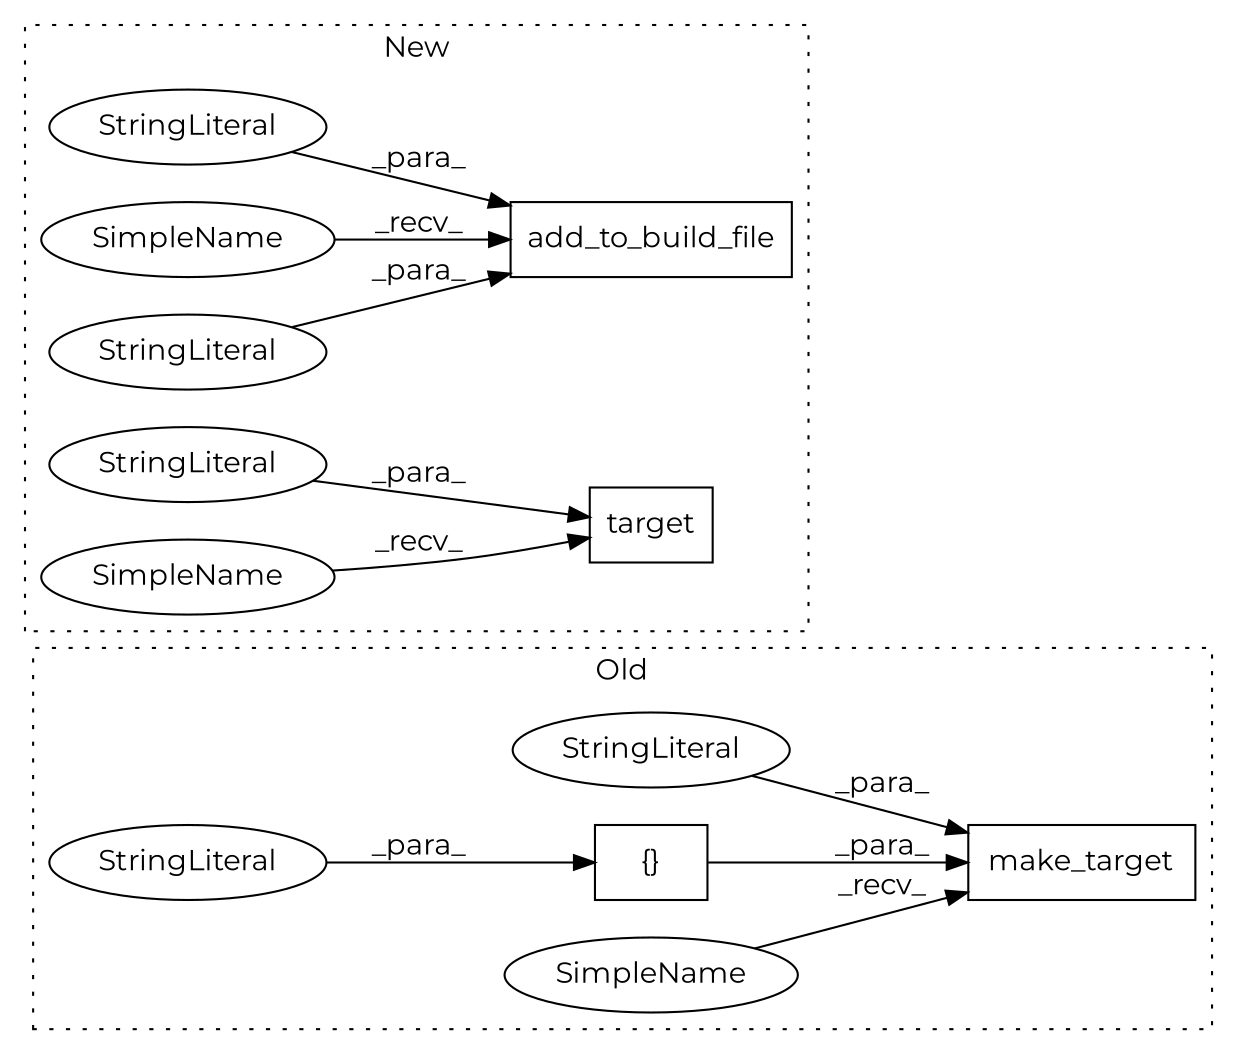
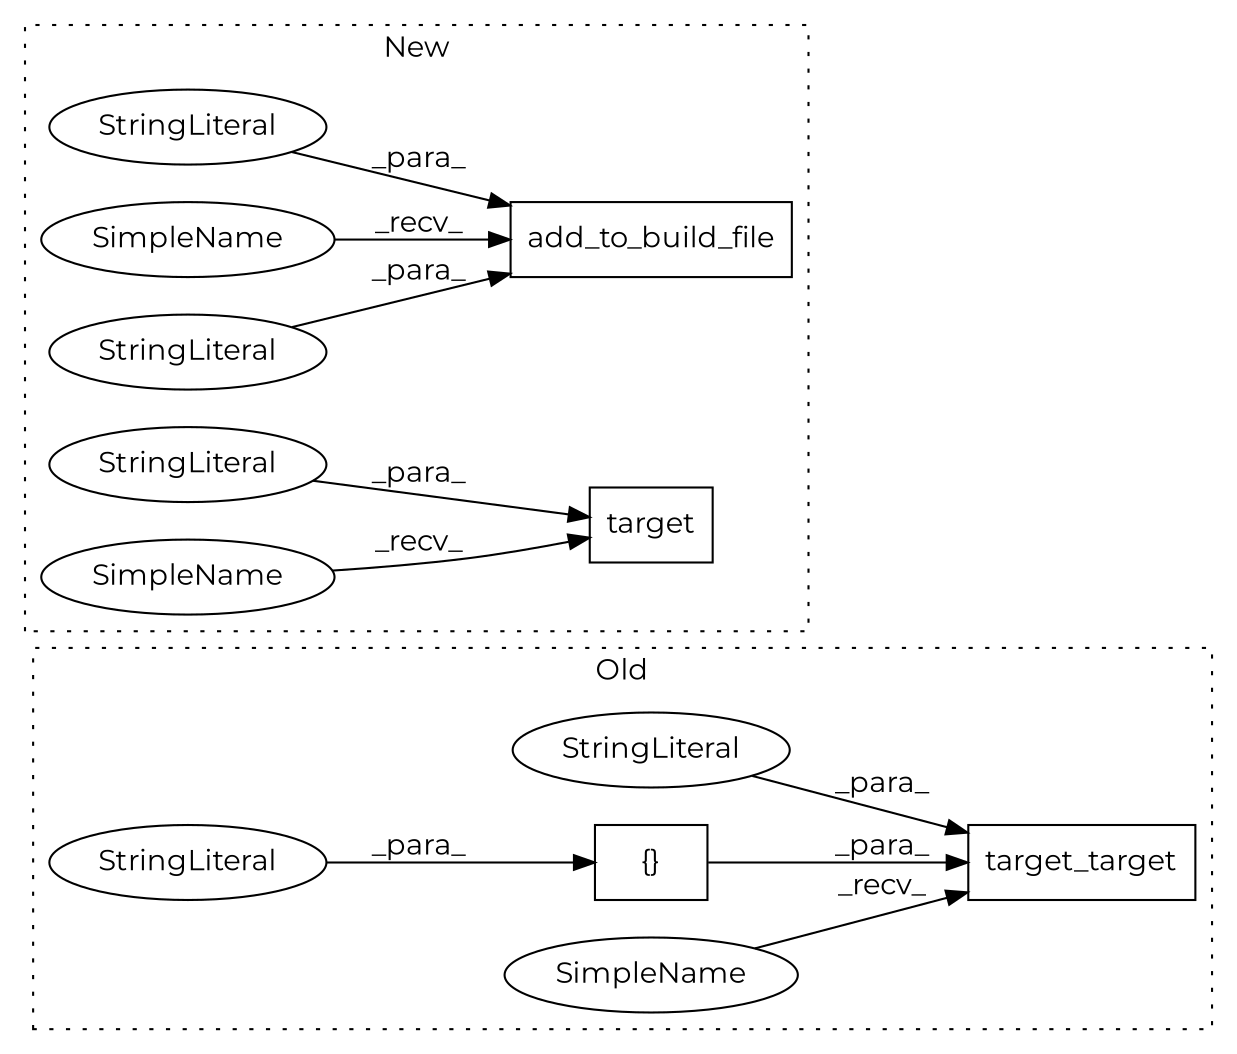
  digraph {
    rankdir=LR
    fontname=Montserrat
    node [a=45 l=4 shape=ellipse fontname=Montserrat]
    edge [fontname=Montserrat]
-   n1 [a=32 l="12,1" label=make_target s="4687,4756" shape=box]
+   n1 [a=32 l="12,1" label=target_target s="4687,4756" shape=box]
    n2 [l=6 label=StringLiteral s=4699]
    n3 [a=4 l="1,1" label="{}" s="4746,4755" shape=box]
    n4 [l=8 label=StringLiteral s=4747]
    n5 [a=42 label=SimpleName s=4682]
    n6 [a=32 l="7,1" label=target s="5281,5294" shape=box]
    n7 [a=32 l="18,1" label=add_to_build_file s="5042,5142" shape=box]
    n8 [l=2 label=StringLiteral s=5060]
    n9 [l=79 label=StringLiteral s=5063]
    n10 [l=6 label=StringLiteral s=5288]
    n11 [a=42 label=SimpleName s=5037]
    n12 [a=42 label=SimpleName s=5276]
    subgraph cluster_1 {
      label=Old
      style=dotted
      n1
      n2
      n3
      n4
      n5
    }
    subgraph cluster_2 {
      label=New
      style=dotted
      n6
      n7
      n8
      n9
      n10
      n11
      n12
    }
    n2 -> n1 [label=_para_]
    n3 -> n1 [label=_para_]
    n4 -> n3 [label=_para_]
    n5 -> n1 [label=_recv_]
    n8 -> n7 [label=_para_]
    n9 -> n7 [label=_para_]
    n10 -> n6 [label=_para_]
    n11 -> n7 [label=_recv_]
    n12 -> n6 [label=_recv_]
  }
